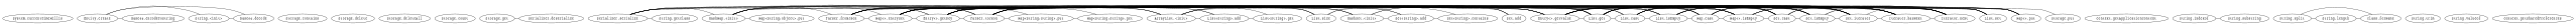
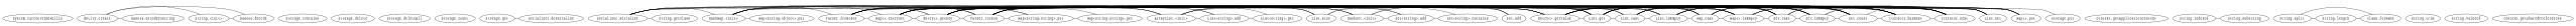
  graph {
    fontname="Courier Prime"
    node [fontname="Courier Prime"]
    edge [fontname="Courier Prime"]
    "System.currentTimeMillis"
    "Entity.create"
    "String.<init>"
    "Base64.decode"
    "Base64.encodeToString"
    "Storage.contains"
    "Storage.delete"
    "Storage.deleteAll"
    "Storage.count"
    "Storage.get"
    "Serializer.deserialize"
    "Serializer.serialize"
    "Storage.put"
    "Context.getApplicationContext"
    "HashMap.<init>"
    "Parser.fromJson"
    "Map<>.entrySet"
    "Entry<>.getKey"
    "Parser.toJson"
    "Entry<>.getValue"
    "Map<>.put"
    "HashSet.<init>"
    "Set.add"
    "ArrayList.<init>"
    "List.size"
    "List.get"
    "List.set"
    "String.indexOf"
    "String.substring"
    "String.split"
    "String.length"
    "Class.forName"
    "List.cast"
    "List.isEmpty"
    "Map.cast"
    "Map<>.isEmpty"
    "Set.cast"
    "Set.isEmpty"
-   "Set.iterator"
+   "Set.iterator" [label="Set.count"]
    "Iterator.hasNext"
    "Iterator.next"
    "String.trim"
    "String.valueOf"
    "Context.getSharedPreferences"
    "Set<String>.add"
    "Map<String,String>.put"
    "List<String>.add"
    "Set<String>.contains"
    "Map<String,String>.get"
    "List<String>.get"
    "String.getClass"
    "Map<String,Object>.put"
    subgraph sub_1 {
      rank=same
      "System.currentTimeMillis"
      "Entity.create"
      "String.<init>"
      "Base64.decode"
      "Base64.encodeToString"
      "Storage.contains"
      "Storage.delete"
      "Storage.deleteAll"
      "Storage.count"
      "Storage.get"
      "Serializer.deserialize"
      "Serializer.serialize"
      "Storage.put"
      "Context.getApplicationContext"
      "HashMap.<init>"
      "Parser.fromJson"
      "Map<>.entrySet"
      "Entry<>.getKey"
      "Parser.toJson"
      "Entry<>.getValue"
      "Map<>.put"
      "HashSet.<init>"
      "Set.add"
      "ArrayList.<init>"
      "List.size"
      "List.get"
      "List.set"
      "String.indexOf"
      "String.substring"
      "String.split"
      "String.length"
      "Class.forName"
      "List.cast"
      "List.isEmpty"
      "Map.cast"
      "Map<>.isEmpty"
      "Set.cast"
      "Set.isEmpty"
      "Set.iterator"
      "Iterator.hasNext"
      "Iterator.next"
      "String.trim"
      "String.valueOf"
      "Context.getSharedPreferences"
      "Set<String>.add"
      "Map<String,String>.put"
      "List<String>.add"
      "Set<String>.contains"
      "Map<String,String>.get"
      "List<String>.get"
      "String.getClass"
      "Map<String,Object>.put"
    }
    "Entity.create" -- "String.<init>"
    "Entity.create" -- "Base64.decode"
    "Entity.create" -- "Base64.encodeToString"
    "String.<init>" -- "Base64.decode"
    "Storage.get" -- "Serializer.deserialize"
    "Serializer.serialize" -- "Storage.put"
    "Serializer.serialize" -- "HashMap.<init>"
    "Serializer.serialize" -- "HashSet.<init>"
    "Serializer.serialize" -- "ArrayList.<init>"
    "Serializer.serialize" -- "Set<String>.add"
    "Serializer.serialize" -- "Map<String,String>.put"
    "Serializer.serialize" -- "List<String>.add"
    "Serializer.serialize" -- "String.getClass"
    "HashMap.<init>" -- "Parser.fromJson"
    "HashMap.<init>" -- "Map<>.entrySet"
    "HashMap.<init>" -- "Entry<>.getKey"
    "HashMap.<init>" -- "Parser.toJson"
    "HashMap.<init>" -- "Entry<>.getValue"
    "HashMap.<init>" -- "Map<>.put"
+   "HashMap.<init>" -- "Map<String,String>.put"
    "HashMap.<init>" -- "Map<String,String>.get"
    "HashMap.<init>" -- "Map<String,Object>.put"
    "Parser.fromJson" -- "Map<>.entrySet"
    "Parser.fromJson" -- "Entry<>.getKey"
    "Parser.fromJson" -- "Parser.toJson"
    "Parser.fromJson" -- "Entry<>.getValue"
    "Parser.fromJson" -- "Map<>.put"
    "Parser.fromJson" -- "HashSet.<init>"
    "Parser.fromJson" -- "Set.add"
    "Parser.fromJson" -- "ArrayList.<init>"
    "Parser.fromJson" -- "List.size"
    "Parser.fromJson" -- "List.get"
    "Parser.fromJson" -- "List.set"
    "Map<>.entrySet" -- "Entry<>.getKey"
    "Map<>.entrySet" -- "Parser.toJson"
    "Map<>.entrySet" -- "Entry<>.getValue"
    "Map<>.entrySet" -- "Map<>.put"
    "Map<>.entrySet" -- "List.get"
    "Map<>.entrySet" -- "List.set"
    "Map<>.entrySet" -- "List.cast"
    "Map<>.entrySet" -- "List.isEmpty"
    "Map<>.entrySet" -- "Map.cast"
    "Map<>.entrySet" -- "Map<>.isEmpty"
    "Map<>.entrySet" -- "Set.cast"
    "Map<>.entrySet" -- "Set.iterator"
    "Map<>.entrySet" -- "Iterator.hasNext"
    "Map<>.entrySet" -- "Iterator.next"
    "Entry<>.getKey" -- "Parser.toJson"
    "Entry<>.getKey" -- "Entry<>.getValue"
    "Entry<>.getKey" -- "Map<>.put"
    "Entry<>.getKey" -- "List.get"
    "Entry<>.getKey" -- "List.cast"
    "Entry<>.getKey" -- "List.isEmpty"
    "Entry<>.getKey" -- "Map.cast"
    "Entry<>.getKey" -- "Map<>.isEmpty"
    "Entry<>.getKey" -- "Set.cast"
    "Entry<>.getKey" -- "Set.isEmpty"
    "Entry<>.getKey" -- "Set.iterator"
    "Entry<>.getKey" -- "Iterator.hasNext"
    "Entry<>.getKey" -- "Iterator.next"
    "Parser.toJson" -- "Entry<>.getValue"
    "Parser.toJson" -- "Map<>.put"
    "Parser.toJson" -- "HashSet.<init>"
    "Parser.toJson" -- "Set.add"
    "Parser.toJson" -- "ArrayList.<init>"
    "Parser.toJson" -- "List.size"
    "Parser.toJson" -- "List.get"
    "Parser.toJson" -- "List.set"
    "Parser.toJson" -- "Set<String>.add"
    "Parser.toJson" -- "Map<String,String>.put"
    "Parser.toJson" -- "List<String>.add"
    "Entry<>.getValue" -- "Map<>.put"
    "Entry<>.getValue" -- "List.get"
    "Entry<>.getValue" -- "List.cast"
    "Entry<>.getValue" -- "List.isEmpty"
    "Entry<>.getValue" -- "Map.cast"
    "Entry<>.getValue" -- "Map<>.isEmpty"
    "Entry<>.getValue" -- "Set.cast"
    "Entry<>.getValue" -- "Set.isEmpty"
    "Entry<>.getValue" -- "Set.iterator"
    "Entry<>.getValue" -- "Iterator.hasNext"
    "Entry<>.getValue" -- "Iterator.next"
    "HashSet.<init>" -- "Set.add"
    "HashSet.<init>" -- "Set<String>.add"
    "HashSet.<init>" -- "Set<String>.contains"
    "ArrayList.<init>" -- "List.size"
    "ArrayList.<init>" -- "List.get"
    "ArrayList.<init>" -- "List.set"
    "ArrayList.<init>" -- "List<String>.add"
    "ArrayList.<init>" -- "List<String>.get"
    "List.size" -- "List.get"
    "List.size" -- "List.set"
    "List.get" -- "List.set"
    "List.get" -- "List.cast"
    "List.get" -- "List.isEmpty"
    "List.get" -- "Map.cast"
    "List.get" -- "Map<>.isEmpty"
    "List.get" -- "Set.cast"
    "List.get" -- "Set.isEmpty"
    "List.get" -- "Set.iterator"
    "List.get" -- "Iterator.hasNext"
    "List.get" -- "Iterator.next"
    "String.indexOf" -- "String.substring"
    "String.split" -- "String.length"
    "String.split" -- "Class.forName"
    "String.length" -- "Class.forName"
    "List.cast" -- "List.isEmpty"
    "List.cast" -- "Map.cast"
    "List.cast" -- "Map<>.isEmpty"
    "List.cast" -- "Set.cast"
    "List.cast" -- "Set.isEmpty"
    "List.cast" -- "Set.iterator"
    "List.cast" -- "Iterator.hasNext"
    "List.cast" -- "Iterator.next"
    "List.isEmpty" -- "Map.cast"
    "List.isEmpty" -- "Map<>.isEmpty"
    "List.isEmpty" -- "Set.cast"
    "List.isEmpty" -- "Set.isEmpty"
    "List.isEmpty" -- "Set.iterator"
    "List.isEmpty" -- "Iterator.hasNext"
    "List.isEmpty" -- "Iterator.next"
    "Map.cast" -- "Map<>.isEmpty"
    "Map.cast" -- "Set.cast"
    "Map.cast" -- "Set.isEmpty"
    "Map.cast" -- "Set.iterator"
    "Map.cast" -- "Iterator.hasNext"
    "Map.cast" -- "Iterator.next"
    "Map<>.isEmpty" -- "Set.cast"
    "Map<>.isEmpty" -- "Set.isEmpty"
    "Map<>.isEmpty" -- "Set.iterator"
    "Map<>.isEmpty" -- "Iterator.hasNext"
    "Map<>.isEmpty" -- "Iterator.next"
    "Set.cast" -- "Set.isEmpty"
    "Set.cast" -- "Set.iterator"
    "Set.cast" -- "Iterator.hasNext"
    "Set.cast" -- "Iterator.next"
    "Set.isEmpty" -- "Set.iterator"
    "Set.isEmpty" -- "Iterator.hasNext"
    "Set.isEmpty" -- "Iterator.next"
    "Set.iterator" -- "Iterator.hasNext"
    "Set.iterator" -- "Iterator.next"
    "Iterator.hasNext" -- "Iterator.next"
    "Set<String>.add" -- "Set<String>.contains"
    "Map<String,String>.put" -- "Map<String,String>.get"
    "List<String>.add" -- "List<String>.get"
  }
